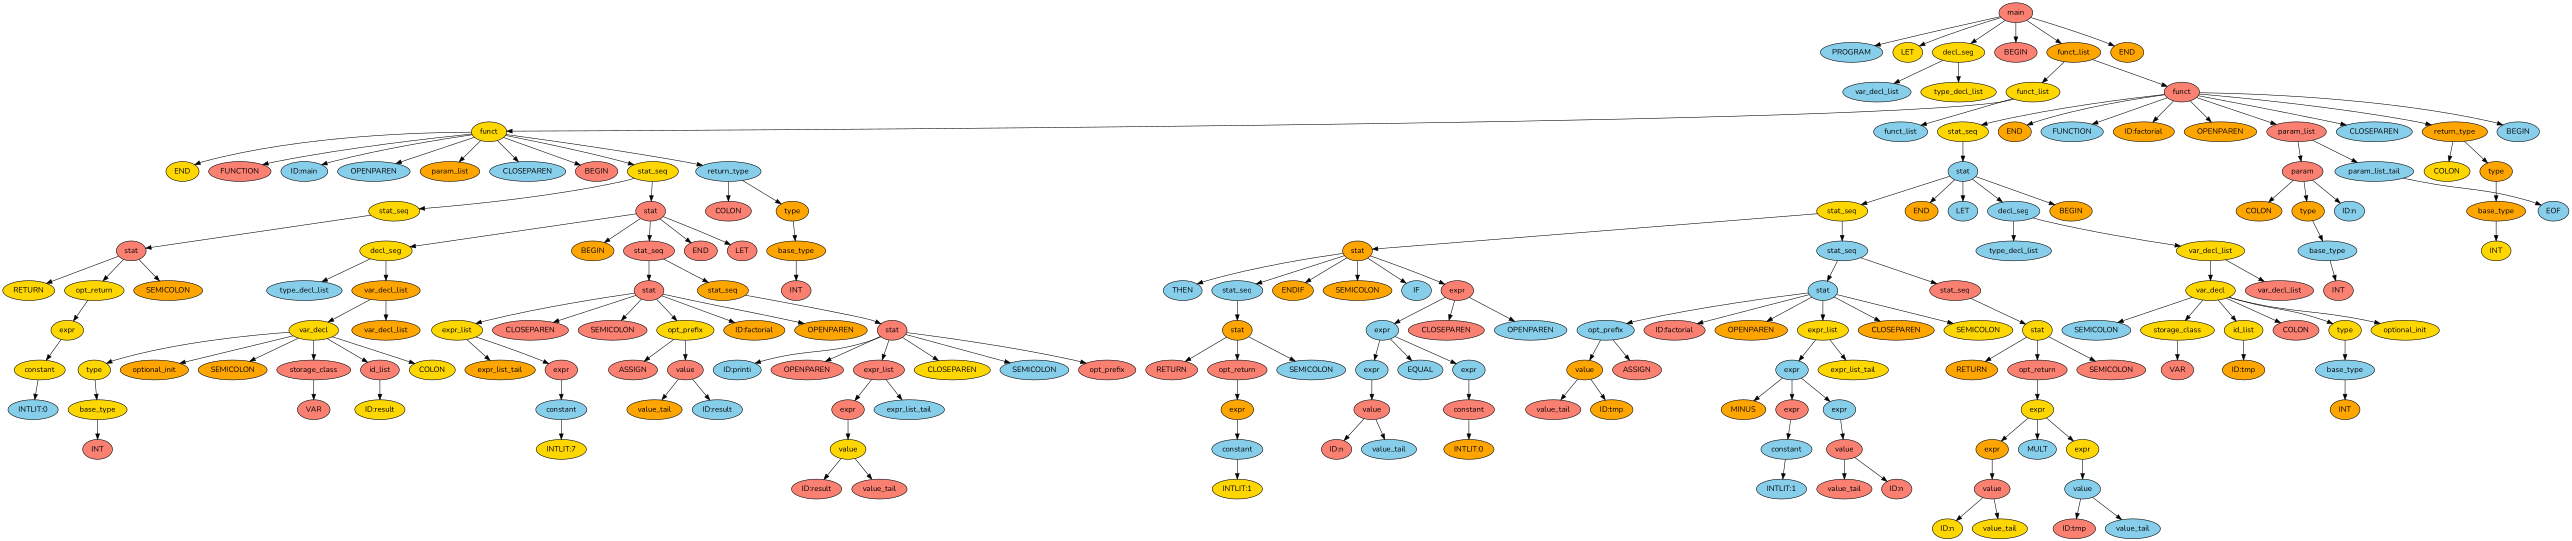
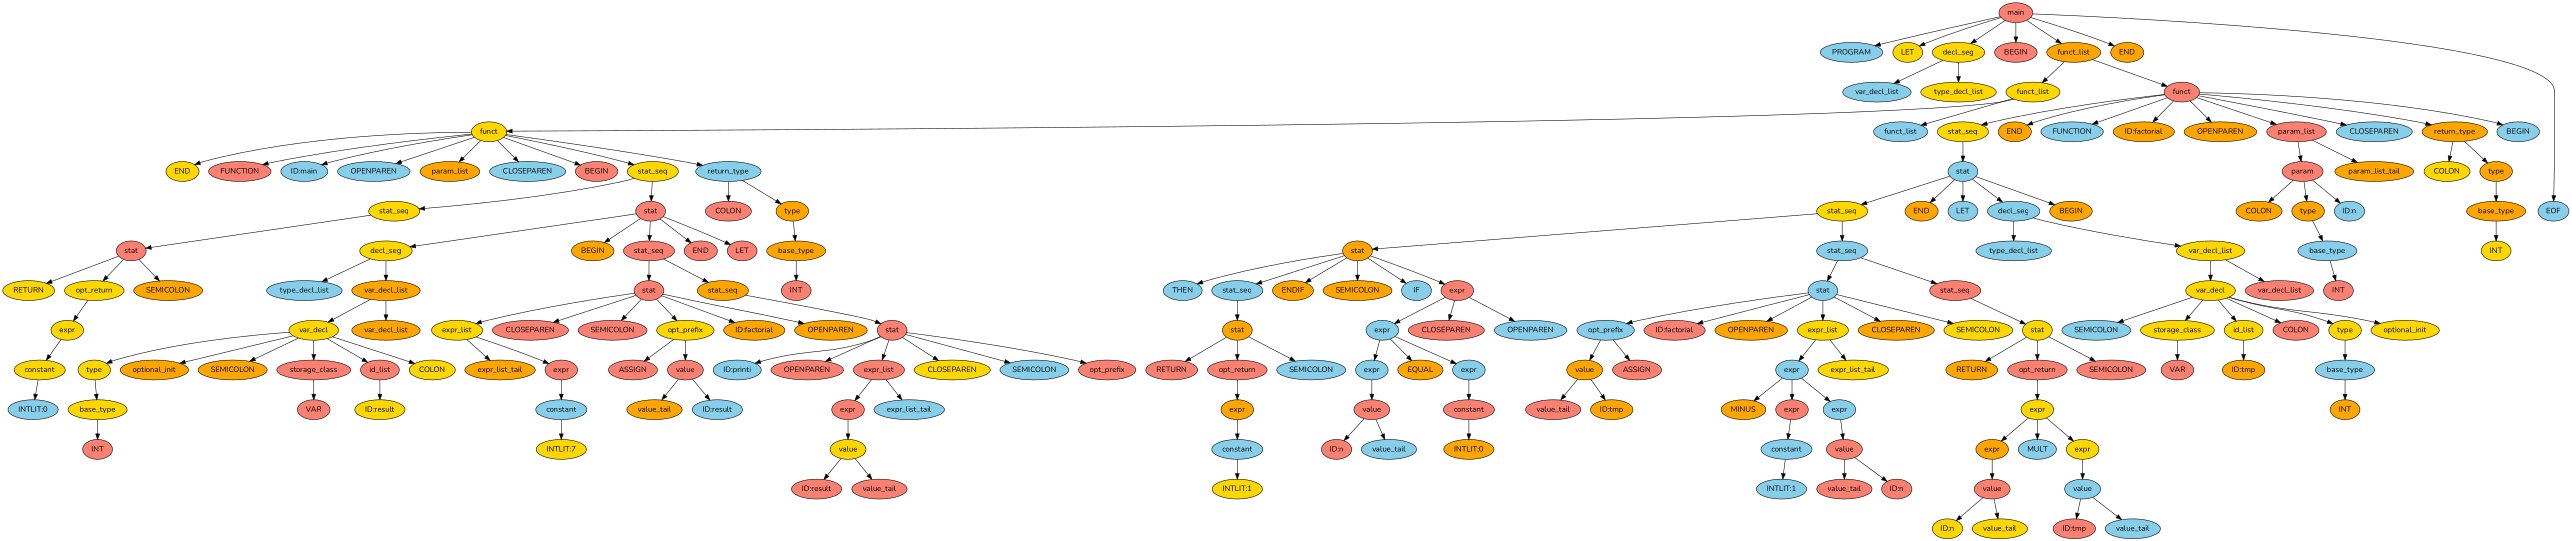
  digraph {
    fontname=Nunito
    node [fillcolor=salmon fontname=Nunito style=filled]
    edge [fontname=Nunito]
    n1 [label=main]
    n2 [fillcolor=skyblue label=PROGRAM]
    n3 [fillcolor=gold label=LET]
    n4 [fillcolor=gold label=decl_seg]
    n5 [label=BEGIN]
    n6 [fillcolor=orange label=funct_list]
    n7 [fillcolor=orange label=END]
    n8 [fillcolor=skyblue label=EOF]
    n9 [fillcolor=gold label=type_decl_list]
    n10 [fillcolor=skyblue label=var_decl_list]
    n11 [label=funct]
    n12 [fillcolor=gold label=funct_list]
    n13 [fillcolor=skyblue label=FUNCTION]
    n14 [fillcolor=orange label="ID:factorial"]
    n15 [fillcolor=orange label=OPENPAREN]
    n16 [label=param_list]
    n17 [fillcolor=skyblue label=CLOSEPAREN]
    n18 [fillcolor=orange label=return_type]
    n19 [fillcolor=skyblue label=BEGIN]
    n20 [fillcolor=gold label=stat_seq]
    n21 [fillcolor=orange label=END]
    n22 [fillcolor=gold label=funct]
    n23 [fillcolor=skyblue label=funct_list]
    n24 [label=param]
-   n25 [fillcolor=skyblue label=param_list_tail]
+   n25 [fillcolor=orange label=param_list_tail]
    n26 [fillcolor=gold label=COLON]
    n27 [fillcolor=orange label=type]
    n28 [fillcolor=skyblue label=stat]
    n29 [fillcolor=skyblue label="ID:n"]
    n30 [fillcolor=orange label=COLON]
    n31 [fillcolor=orange label=type]
    n32 [fillcolor=skyblue label=base_type]
    n33 [label=INT]
    n34 [fillcolor=orange label=base_type]
    n35 [fillcolor=gold label=INT]
    n36 [fillcolor=skyblue label=LET]
    n37 [fillcolor=skyblue label=decl_seg]
    n38 [fillcolor=orange label=BEGIN]
    n39 [fillcolor=gold label=stat_seq]
    n40 [fillcolor=orange label=END]
    n41 [fillcolor=skyblue label=type_decl_list]
    n42 [fillcolor=gold label=var_decl_list]
    n43 [fillcolor=orange label=stat]
    n44 [fillcolor=skyblue label=stat_seq]
    n45 [fillcolor=gold label=var_decl]
    n46 [label=var_decl_list]
    n47 [fillcolor=gold label=storage_class]
    n48 [fillcolor=gold label=id_list]
    n49 [label=COLON]
    n50 [fillcolor=gold label=type]
    n51 [fillcolor=gold label=optional_init]
    n52 [fillcolor=skyblue label=SEMICOLON]
    n53 [label=VAR]
    n54 [fillcolor=orange label="ID:tmp"]
    n55 [fillcolor=skyblue label=base_type]
    n56 [fillcolor=orange label=INT]
    n57 [fillcolor=skyblue label=IF]
    n58 [label=expr]
    n59 [fillcolor=skyblue label=THEN]
    n60 [fillcolor=skyblue label=stat_seq]
    n61 [fillcolor=orange label=ENDIF]
    n62 [fillcolor=orange label=SEMICOLON]
    n63 [fillcolor=skyblue label=stat]
    n64 [label=stat_seq]
    n65 [fillcolor=skyblue label=OPENPAREN]
    n66 [fillcolor=skyblue label=expr]
    n67 [label=CLOSEPAREN]
    n68 [fillcolor=orange label=stat]
    n69 [fillcolor=skyblue label=expr]
-   n70 [fillcolor=skyblue label=EQUAL]
+   n70 [fillcolor=orange label=EQUAL]
    n71 [fillcolor=skyblue label=expr]
    n72 [label=value]
    n73 [label=constant]
    n74 [label="ID:n"]
    n75 [fillcolor=skyblue label=value_tail]
    n76 [fillcolor=orange label="INTLIT:0"]
    n77 [label=RETURN]
    n78 [label=opt_return]
    n79 [fillcolor=skyblue label=SEMICOLON]
    n80 [fillcolor=orange label=expr]
    n81 [fillcolor=skyblue label=constant]
    n82 [fillcolor=gold label="INTLIT:1"]
    n83 [fillcolor=skyblue label=opt_prefix]
    n84 [label="ID:factorial"]
    n85 [fillcolor=orange label=OPENPAREN]
    n86 [fillcolor=gold label=expr_list]
    n87 [fillcolor=orange label=CLOSEPAREN]
    n88 [fillcolor=gold label=SEMICOLON]
    n89 [fillcolor=gold label=stat]
    n90 [fillcolor=orange label=value]
    n91 [label=ASSIGN]
    n92 [fillcolor=skyblue label=expr]
    n93 [fillcolor=gold label=expr_list_tail]
    n94 [fillcolor=orange label="ID:tmp"]
    n95 [label=value_tail]
    n96 [fillcolor=skyblue label=expr]
    n97 [fillcolor=orange label=MINUS]
    n98 [label=expr]
    n99 [label=value]
    n100 [fillcolor=skyblue label=constant]
    n101 [label="ID:n"]
    n102 [label=value_tail]
    n103 [fillcolor=skyblue label="INTLIT:1"]
    n104 [fillcolor=orange label=RETURN]
    n105 [label=opt_return]
    n106 [label=SEMICOLON]
    n107 [fillcolor=gold label=expr]
    n108 [fillcolor=orange label=expr]
    n109 [fillcolor=skyblue label=MULT]
    n110 [fillcolor=gold label=expr]
    n111 [label=value]
    n112 [fillcolor=skyblue label=value]
    n113 [fillcolor=gold label="ID:n"]
    n114 [fillcolor=gold label=value_tail]
    n115 [label="ID:tmp"]
    n116 [fillcolor=skyblue label=value_tail]
    n117 [label=FUNCTION]
    n118 [fillcolor=skyblue label="ID:main"]
    n119 [fillcolor=skyblue label=OPENPAREN]
    n120 [fillcolor=orange label=param_list]
    n121 [fillcolor=skyblue label=CLOSEPAREN]
    n122 [fillcolor=skyblue label=return_type]
    n123 [label=BEGIN]
    n124 [fillcolor=gold label=stat_seq]
    n125 [fillcolor=gold label=END]
    n126 [label=COLON]
    n127 [fillcolor=orange label=type]
    n128 [label=stat]
    n129 [fillcolor=gold label=stat_seq]
    n130 [fillcolor=orange label=base_type]
    n131 [label=INT]
    n132 [label=LET]
    n133 [fillcolor=gold label=decl_seg]
    n134 [fillcolor=orange label=BEGIN]
    n135 [label=stat_seq]
    n136 [label=END]
    n137 [label=stat]
    n138 [fillcolor=skyblue label=type_decl_list]
    n139 [fillcolor=orange label=var_decl_list]
    n140 [label=stat]
    n141 [fillcolor=orange label=stat_seq]
    n142 [fillcolor=gold label=var_decl]
    n143 [fillcolor=orange label=var_decl_list]
    n144 [label=storage_class]
    n145 [label=id_list]
    n146 [fillcolor=gold label=COLON]
    n147 [fillcolor=gold label=type]
    n148 [fillcolor=orange label=optional_init]
    n149 [fillcolor=orange label=SEMICOLON]
    n150 [label=VAR]
    n151 [fillcolor=gold label="ID:result"]
    n152 [fillcolor=gold label=base_type]
    n153 [label=INT]
    n154 [fillcolor=gold label=opt_prefix]
    n155 [fillcolor=orange label="ID:factorial"]
    n156 [fillcolor=orange label=OPENPAREN]
    n157 [fillcolor=gold label=expr_list]
    n158 [label=CLOSEPAREN]
    n159 [label=SEMICOLON]
    n160 [label=stat]
    n161 [label=value]
    n162 [label=ASSIGN]
    n163 [label=expr]
    n164 [fillcolor=orange label=expr_list_tail]
    n165 [fillcolor=skyblue label="ID:result"]
    n166 [fillcolor=orange label=value_tail]
    n167 [fillcolor=skyblue label=constant]
    n168 [fillcolor=gold label="INTLIT:7"]
    n169 [label=opt_prefix]
    n170 [fillcolor=skyblue label="ID:printi"]
    n171 [label=OPENPAREN]
    n172 [label=expr_list]
    n173 [fillcolor=gold label=CLOSEPAREN]
    n174 [fillcolor=skyblue label=SEMICOLON]
    n175 [label=expr]
    n176 [fillcolor=skyblue label=expr_list_tail]
    n177 [fillcolor=gold label=value]
    n178 [label="ID:result"]
    n179 [label=value_tail]
    n180 [fillcolor=gold label=RETURN]
    n181 [fillcolor=gold label=opt_return]
    n182 [fillcolor=orange label=SEMICOLON]
    n183 [fillcolor=gold label=expr]
    n184 [fillcolor=gold label=constant]
    n185 [fillcolor=skyblue label="INTLIT:0"]
    n1 -> n2
    n1 -> n3
    n1 -> n4
    n1 -> n5
    n1 -> n6
    n1 -> n7
-   n25 -> n8
+   n1 -> n8
    n4 -> n9
    n4 -> n10
    n6 -> n11
    n6 -> n12
    n11 -> n13
    n11 -> n14
    n11 -> n15
    n11 -> n16
    n11 -> n17
    n11 -> n18
    n11 -> n19
    n11 -> n20
    n11 -> n21
    n12 -> n22
    n12 -> n23
    n16 -> n24
    n16 -> n25
    n18 -> n26
    n18 -> n27
    n20 -> n28
    n22 -> n117
    n22 -> n118
    n22 -> n119
    n22 -> n120
    n22 -> n121
    n22 -> n122
    n22 -> n123
    n22 -> n124
    n22 -> n125
    n24 -> n29
    n24 -> n30
    n24 -> n31
    n27 -> n34
    n28 -> n36
    n28 -> n37
    n28 -> n38
    n28 -> n39
    n28 -> n40
    n31 -> n32
    n32 -> n33
    n34 -> n35
    n37 -> n41
    n37 -> n42
    n39 -> n43
    n39 -> n44
    n42 -> n45
    n42 -> n46
    n43 -> n57
    n43 -> n58
    n43 -> n59
    n43 -> n60
    n43 -> n61
    n43 -> n62
    n44 -> n63
    n44 -> n64
    n45 -> n47
    n45 -> n48
    n45 -> n49
    n45 -> n50
    n45 -> n51
    n45 -> n52
    n47 -> n53
    n48 -> n54
    n50 -> n55
    n55 -> n56
    n58 -> n65
    n58 -> n66
    n58 -> n67
    n60 -> n68
    n63 -> n83
    n63 -> n84
    n63 -> n85
    n63 -> n86
    n63 -> n87
    n63 -> n88
    n64 -> n89
    n66 -> n69
    n66 -> n70
    n66 -> n71
    n68 -> n77
    n68 -> n78
    n68 -> n79
    n69 -> n72
    n71 -> n73
    n72 -> n74
    n72 -> n75
    n73 -> n76
    n78 -> n80
    n80 -> n81
    n81 -> n82
    n83 -> n90
    n83 -> n91
    n86 -> n92
    n86 -> n93
    n89 -> n104
    n89 -> n105
    n89 -> n106
    n90 -> n94
    n90 -> n95
    n92 -> n96
    n92 -> n97
    n92 -> n98
    n96 -> n99
    n98 -> n100
    n99 -> n101
    n99 -> n102
    n100 -> n103
    n105 -> n107
    n107 -> n108
    n107 -> n109
    n107 -> n110
    n108 -> n111
    n110 -> n112
    n111 -> n113
    n111 -> n114
    n112 -> n115
    n112 -> n116
    n122 -> n126
    n122 -> n127
    n124 -> n128
    n124 -> n129
    n127 -> n130
    n128 -> n132
    n128 -> n133
    n128 -> n134
    n128 -> n135
    n128 -> n136
    n129 -> n137
    n130 -> n131
    n133 -> n138
    n133 -> n139
    n135 -> n140
    n135 -> n141
    n137 -> n180
    n137 -> n181
    n137 -> n182
    n139 -> n142
    n139 -> n143
    n140 -> n154
    n140 -> n155
    n140 -> n156
    n140 -> n157
    n140 -> n158
    n140 -> n159
    n141 -> n160
    n142 -> n144
    n142 -> n145
    n142 -> n146
    n142 -> n147
    n142 -> n148
    n142 -> n149
    n144 -> n150
    n145 -> n151
    n147 -> n152
    n152 -> n153
    n154 -> n161
    n154 -> n162
    n157 -> n163
    n157 -> n164
    n160 -> n169
    n160 -> n170
    n160 -> n171
    n160 -> n172
    n160 -> n173
    n160 -> n174
    n161 -> n165
    n161 -> n166
    n163 -> n167
    n167 -> n168
    n172 -> n175
    n172 -> n176
    n175 -> n177
    n177 -> n178
    n177 -> n179
    n181 -> n183
    n183 -> n184
    n184 -> n185
  }
